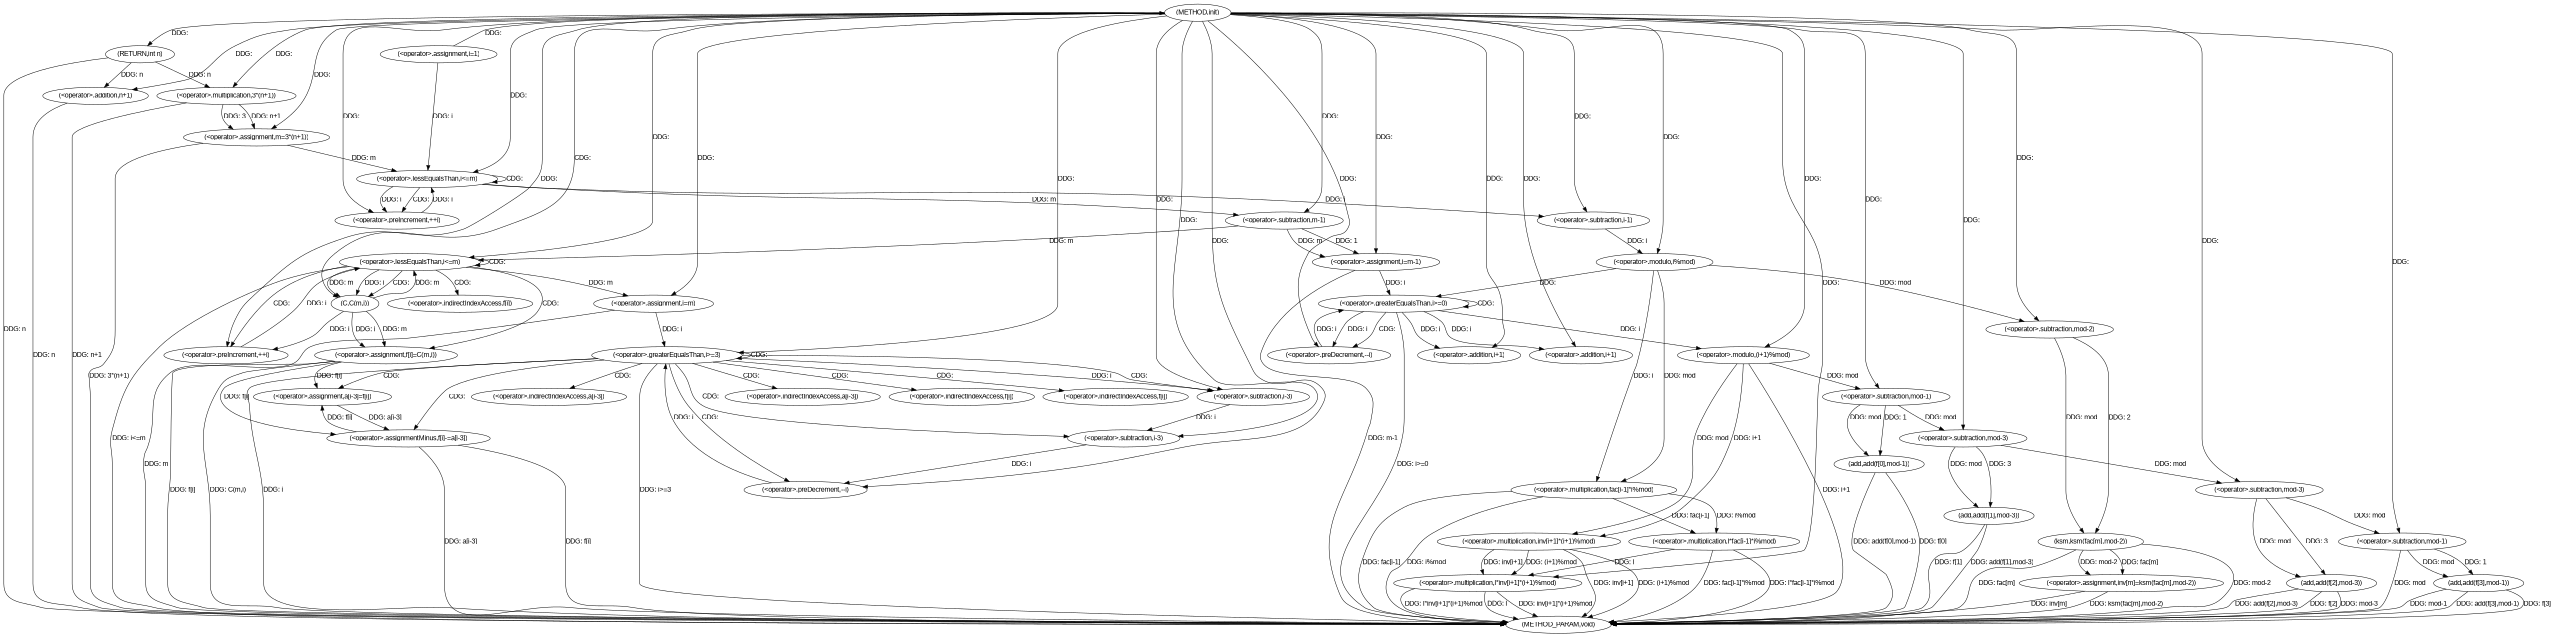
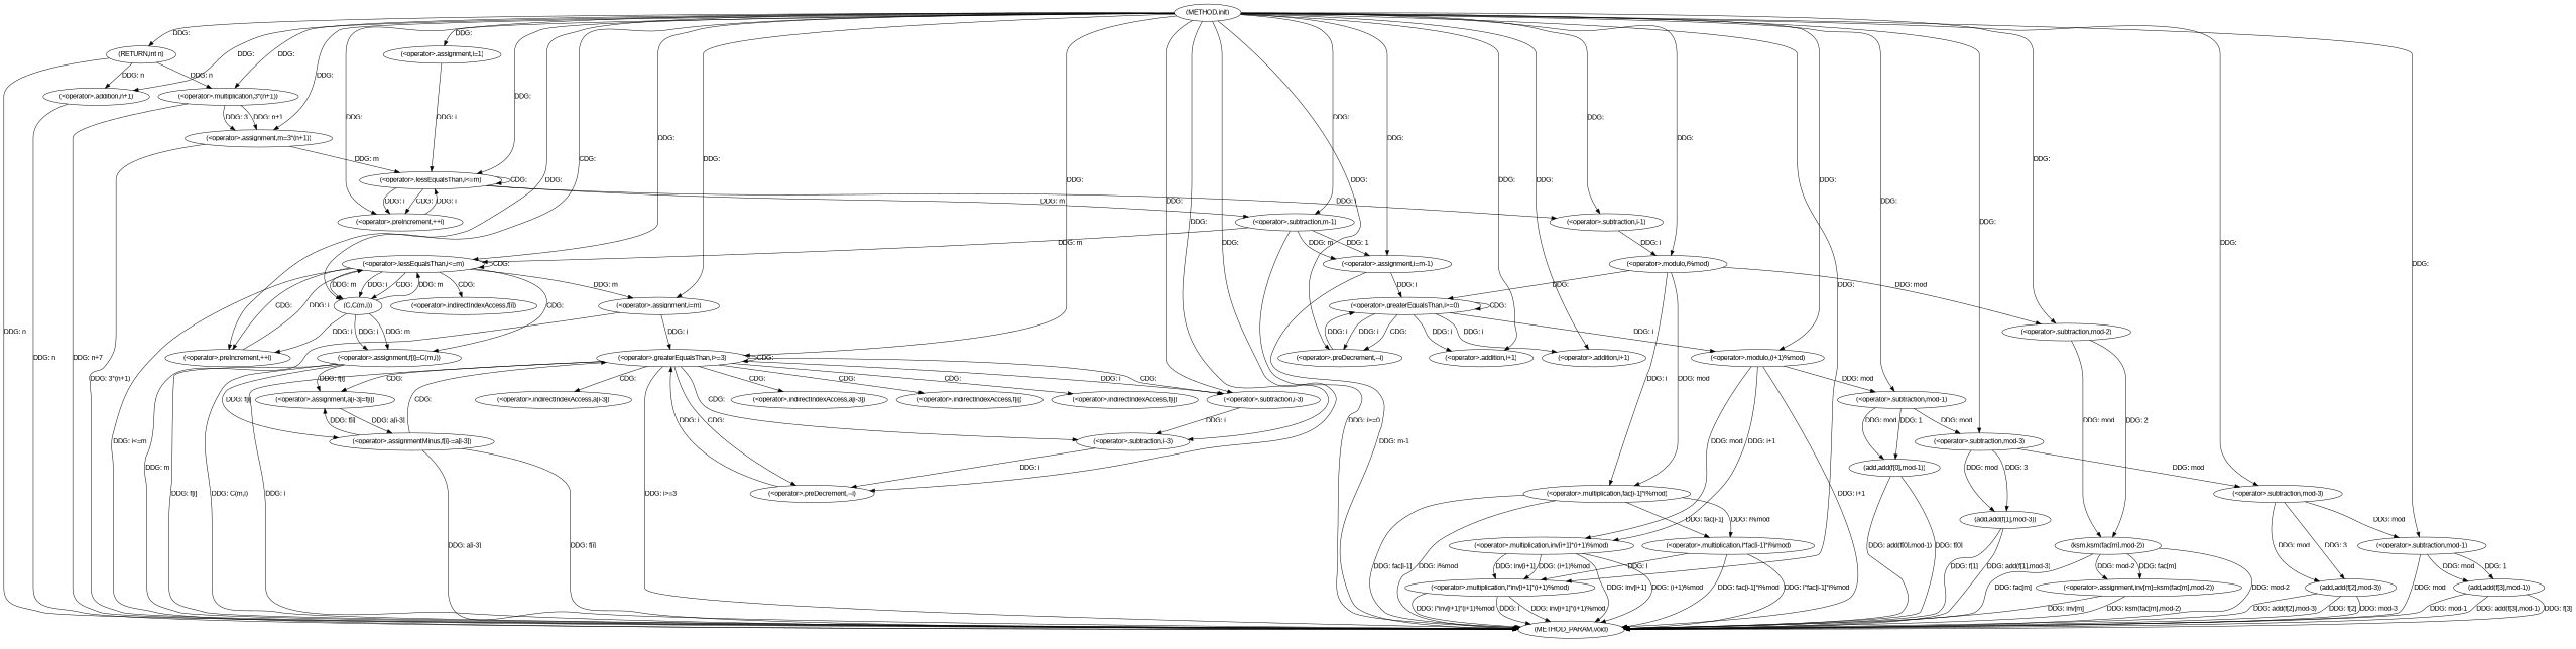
  digraph {
    fontname="Liberation Sans"
    node [fontname="Liberation Sans"]
    edge [fontname="Liberation Sans"]
    n1 [label="(METHOD,init)"]
    n2 [label="(RETURN,int n)"]
    n3 [label="(<operator>.assignment,m=3*(n+1))"]
    n4 [label="(<operator>.multiplication,l*inv[i+1]*(i+1)%mod)"]
    n5 [label="(<operator>.assignment,i=1)"]
    n6 [label="(<operator>.lessEqualsThan,i<=m)"]
    n7 [label="(<operator>.preIncrement,++i)"]
    n8 [label="(<operator>.assignment,i=m-1)"]
    n9 [label="(<operator>.preDecrement,--i)"]
    n10 [label="(<operator>.lessEqualsThan,i<=m)"]
    n11 [label="(<operator>.preIncrement,++i)"]
    n12 [label="(<operator>.assignment,i=m)"]
    n13 [label="(<operator>.greaterEqualsThan,i>=3)"]
    n14 [label="(<operator>.preDecrement,--i)"]
    n15 [label="(<operator>.multiplication,3*(n+1))"]
    n16 [label="(<operator>.addition,n+1)"]
    n17 [label="(<operator>.modulo,i%mod)"]
    n18 [label="(<operator>.subtraction,mod-2)"]
    n19 [label="(<operator>.subtraction,m-1)"]
    n20 [label="(<operator>.modulo,(i+1)%mod)"]
    n21 [label="(C,C(m,i))"]
    n22 [label="(<operator>.subtraction,mod-1)"]
    n23 [label="(<operator>.subtraction,i-1)"]
    n24 [label="(<operator>.addition,i+1)"]
    n25 [label="(<operator>.addition,i+1)"]
    n26 [label="(<operator>.subtraction,mod-3)"]
    n27 [label="(<operator>.subtraction,mod-3)"]
    n28 [label="(<operator>.subtraction,mod-1)"]
    n29 [label="(<operator>.subtraction,i-3)"]
    n30 [label="(<operator>.subtraction,i-3)"]
    n31 [label="(METHOD_PARAM,void)"]
    n32 [label="(<operator>.multiplication,l*fac[i-1]*i%mod)"]
    n33 [label="(<operator>.greaterEqualsThan,i>=0)"]
    n34 [label="(<operator>.assignment,f[i]=C(m,i))"]
    n35 [label="(<operator>.indirectIndexAccess,f[i])"]
    n36 [label="(<operator>.assignment,a[i-3]=f[i])"]
    n37 [label="(<operator>.assignmentMinus,f[i]-=a[i-3])"]
    n38 [label="(<operator>.indirectIndexAccess,a[i-3])"]
    n39 [label="(<operator>.indirectIndexAccess,f[i])"]
    n40 [label="(<operator>.indirectIndexAccess,f[i])"]
    n41 [label="(<operator>.indirectIndexAccess,a[i-3])"]
    n42 [label="(<operator>.multiplication,fac[i-1]*i%mod)"]
    n43 [label="(ksm,ksm(fac[m],mod-2))"]
    n44 [label="(<operator>.multiplication,inv[i+1]*(i+1)%mod)"]
    n45 [label="(add,add(f[0],mod-1))"]
    n46 [label="(add,add(f[1],mod-3))"]
    n47 [label="(add,add(f[2],mod-3))"]
    n48 [label="(add,add(f[3],mod-1))"]
    n49 [label="(<operator>.assignment,inv[m]=ksm(fac[m],mod-2))"]
    n1 -> n2 [label="DDG: "]
    n1 -> n3 [label="DDG: "]
    n1 -> n4 [label="DDG: "]
-   n5 -> n1 [label="DDG: "]
+   n1 -> n5 [label="DDG: "]
    n1 -> n6 [label="DDG: "]
    n1 -> n7 [label="DDG: "]
    n1 -> n8 [label="DDG: "]
    n1 -> n9 [label="DDG: "]
    n1 -> n10 [label="DDG: "]
    n1 -> n11 [label="DDG: "]
    n1 -> n12 [label="DDG: "]
    n1 -> n13 [label="DDG: "]
    n1 -> n14 [label="DDG: "]
    n1 -> n15 [label="DDG: "]
    n1 -> n16 [label="DDG: "]
    n1 -> n17 [label="DDG: "]
    n1 -> n18 [label="DDG: "]
    n1 -> n19 [label="DDG: "]
    n1 -> n20 [label="DDG: "]
    n1 -> n21 [label="CDG: "]
    n1 -> n22 [label="DDG: "]
    n1 -> n23 [label="DDG: "]
    n1 -> n24 [label="DDG: "]
    n1 -> n25 [label="DDG: "]
    n1 -> n26 [label="DDG: "]
    n1 -> n27 [label="DDG: "]
    n1 -> n28 [label="DDG: "]
    n1 -> n29 [label="DDG: "]
    n1 -> n30 [label="DDG: "]
    n2 -> n15 [label="DDG: n"]
    n2 -> n16 [label="DDG: n"]
    n2 -> n31 [label="DDG: n"]
    n3 -> n6 [label="DDG: m"]
    n3 -> n31 [label="DDG: 3*(n+1)"]
    n4 -> n31 [label="DDG: l"]
    n4 -> n31 [label="DDG: inv[i+1]*(i+1)%mod"]
    n4 -> n31 [label="DDG: l*inv[i+1]*(i+1)%mod"]
    n5 -> n6 [label="DDG: i"]
    n6 -> n6 [label="CDG: "]
    n6 -> n7 [label="DDG: i"]
    n6 -> n7 [label="CDG: "]
    n6 -> n19 [label="DDG: m"]
    n6 -> n23 [label="DDG: i"]
    n7 -> n6 [label="DDG: i"]
    n8 -> n31 [label="DDG: m-1"]
    n8 -> n33 [label="DDG: i"]
    n9 -> n33 [label="DDG: i"]
    n10 -> n10 [label="CDG: "]
    n10 -> n11 [label="CDG: "]
    n10 -> n12 [label="DDG: m"]
    n10 -> n21 [label="DDG: m"]
    n10 -> n21 [label="DDG: i"]
    n10 -> n21 [label="CDG: "]
    n10 -> n31 [label="DDG: i<=m"]
    n10 -> n34 [label="CDG: "]
    n10 -> n35 [label="CDG: "]
    n11 -> n10 [label="DDG: i"]
    n12 -> n13 [label="DDG: i"]
    n12 -> n31 [label="DDG: m"]
    n13 -> n13 [label="CDG: "]
    n13 -> n14 [label="CDG: "]
    n13 -> n29 [label="DDG: i"]
    n13 -> n29 [label="CDG: "]
    n13 -> n30 [label="CDG: "]
    n13 -> n31 [label="DDG: i"]
    n13 -> n31 [label="DDG: i>=3"]
    n13 -> n36 [label="CDG: "]
-   n13 -> n37 [label="CDG: "]
+   n37 -> n13 [label="CDG: "]
    n13 -> n38 [label="CDG: "]
    n13 -> n39 [label="CDG: "]
    n13 -> n40 [label="CDG: "]
    n13 -> n41 [label="CDG: "]
    n14 -> n13 [label="DDG: i"]
    n15 -> n3 [label="DDG: n+1"]
    n15 -> n3 [label="DDG: 3"]
-   n15 -> n31 [label="DDG: n+1"]
+   n15 -> n31 [label="DDG: n+7"]
    n16 -> n31 [label="DDG: n"]
    n17 -> n18 [label="DDG: mod"]
    n17 -> n33 [label="DDG: "]
    n17 -> n42 [label="DDG: mod"]
    n17 -> n42 [label="DDG: i"]
    n18 -> n43 [label="DDG: mod"]
    n18 -> n43 [label="DDG: 2"]
    n19 -> n8 [label="DDG: 1"]
    n19 -> n8 [label="DDG: m"]
    n19 -> n10 [label="DDG: m"]
    n20 -> n22 [label="DDG: mod"]
    n20 -> n31 [label="DDG: i+1"]
    n20 -> n44 [label="DDG: mod"]
    n20 -> n44 [label="DDG: i+1"]
    n21 -> n10 [label="DDG: m"]
    n21 -> n11 [label="DDG: i"]
    n21 -> n34 [label="DDG: i"]
    n21 -> n34 [label="DDG: m"]
    n22 -> n26 [label="DDG: mod"]
    n22 -> n45 [label="DDG: 1"]
    n22 -> n45 [label="DDG: mod"]
    n23 -> n17 [label="DDG: i"]
    n26 -> n27 [label="DDG: mod"]
    n26 -> n46 [label="DDG: 3"]
    n26 -> n46 [label="DDG: mod"]
    n27 -> n28 [label="DDG: mod"]
    n27 -> n47 [label="DDG: 3"]
    n27 -> n47 [label="DDG: mod"]
    n28 -> n31 [label="DDG: mod"]
    n28 -> n48 [label="DDG: 1"]
    n28 -> n48 [label="DDG: mod"]
    n29 -> n30 [label="DDG: i"]
    n30 -> n14 [label="DDG: i"]
    n32 -> n4 [label="DDG: l"]
    n32 -> n31 [label="DDG: fac[i-1]*i%mod"]
    n32 -> n31 [label="DDG: l*fac[i-1]*i%mod"]
    n33 -> n9 [label="DDG: i"]
    n33 -> n9 [label="CDG: "]
    n33 -> n20 [label="DDG: i"]
    n33 -> n24 [label="DDG: i"]
    n33 -> n25 [label="DDG: i"]
-   n33 -> n31 [label="DDG: i>=0"]
+   n19 -> n31 [label="DDG: i>=0"]
    n33 -> n33 [label="CDG: "]
    n34 -> n31 [label="DDG: f[i]"]
    n34 -> n31 [label="DDG: C(m,i)"]
    n34 -> n36 [label="DDG: f[i]"]
    n34 -> n37 [label="DDG: f[i]"]
    n36 -> n37 [label="DDG: a[i-3]"]
    n37 -> n31 [label="DDG: f[i]"]
    n37 -> n31 [label="DDG: a[i-3]"]
    n37 -> n36 [label="DDG: f[i]"]
    n42 -> n31 [label="DDG: fac[i-1]"]
    n42 -> n31 [label="DDG: i%mod"]
    n42 -> n32 [label="DDG: fac[i-1]"]
    n42 -> n32 [label="DDG: i%mod"]
    n43 -> n31 [label="DDG: fac[m]"]
    n43 -> n31 [label="DDG: mod-2"]
    n43 -> n49 [label="DDG: fac[m]"]
    n43 -> n49 [label="DDG: mod-2"]
    n44 -> n4 [label="DDG: inv[i+1]"]
    n44 -> n4 [label="DDG: (i+1)%mod"]
    n44 -> n31 [label="DDG: inv[i+1]"]
    n44 -> n31 [label="DDG: (i+1)%mod"]
    n45 -> n31 [label="DDG: f[0]"]
    n45 -> n31 [label="DDG: add(f[0],mod-1)"]
    n46 -> n31 [label="DDG: f[1]"]
    n46 -> n31 [label="DDG: add(f[1],mod-3)"]
    n47 -> n31 [label="DDG: f[2]"]
    n47 -> n31 [label="DDG: mod-3"]
    n47 -> n31 [label="DDG: add(f[2],mod-3)"]
    n48 -> n31 [label="DDG: f[3]"]
    n48 -> n31 [label="DDG: mod-1"]
    n48 -> n31 [label="DDG: add(f[3],mod-1)"]
    n49 -> n31 [label="DDG: inv[m]"]
    n49 -> n31 [label="DDG: ksm(fac[m],mod-2)"]
  }
